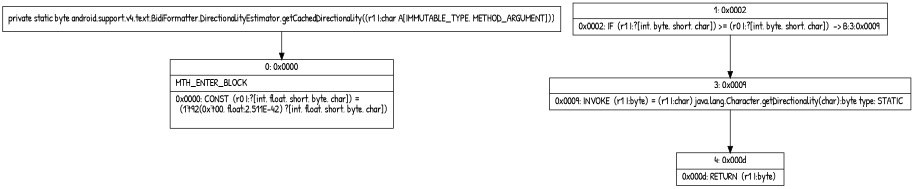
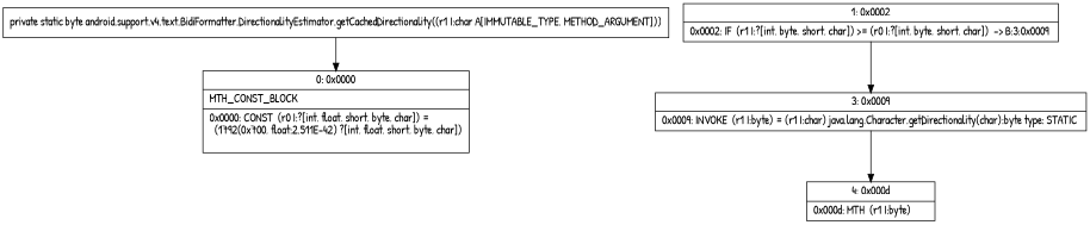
  digraph {
    fontname="Patrick Hand"
    node [fontname="Patrick Hand" shape=record]
    edge [fontname="Patrick Hand"]
-   n1 [label="{0\:\ 0x0000|MTH_ENTER_BLOCK\l|0x0000: CONST  (r0 I:?[int, float, short, byte, char]) = \l  (1792(0x700, float:2.511E\-42) ?[int, float, short, byte, char])\l \l}"]
+   n1 [label="{0\:\ 0x0000|MTH_CONST_BLOCK\l|0x0000: CONST  (r0 I:?[int, float, short, byte, char]) = \l  (1792(0x700, float:2.511E\-42) ?[int, float, short, byte, char])\l \l}"]
    n2 [label="{1\:\ 0x0002|0x0002: IF  (r1 I:?[int, byte, short, char]) \>= (r0 I:?[int, byte, short, char])  \-\> B:3:0x0009 \l}"]
    n3 [label="{3\:\ 0x0009|0x0009: INVOKE  (r1 I:byte) = (r1 I:char) java.lang.Character.getDirectionality(char):byte type: STATIC \l}"]
-   n4 [label="{4\:\ 0x000d|0x000d: RETURN  (r1 I:byte) \l}"]
+   n4 [label="{4\:\ 0x000d|0x000d: MTH  (r1 I:byte) \l}"]
    n5 [label="{private static byte android.support.v4.text.BidiFormatter.DirectionalityEstimator.getCachedDirectionality((r1 I:char A[IMMUTABLE_TYPE, METHOD_ARGUMENT])) }"]
    n2 -> n3
    n3 -> n4
    n5 -> n1
  }
